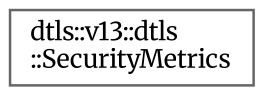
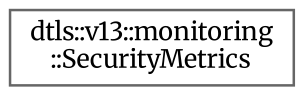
  digraph {
    rankdir=LR
    fontname=Merriweather
-   n1 [color=grey40 fillcolor=white fontname=Merriweather fontsize=10 height=0.2 label="dtls::v13::dtls\l::SecurityMetrics" shape=box style=filled width=0.4]
+   n1 [color=grey40 fillcolor=white fontname=Merriweather fontsize=10 height=0.2 label="dtls::v13::monitoring\l::SecurityMetrics" shape=box style=filled width=0.4]
  }
